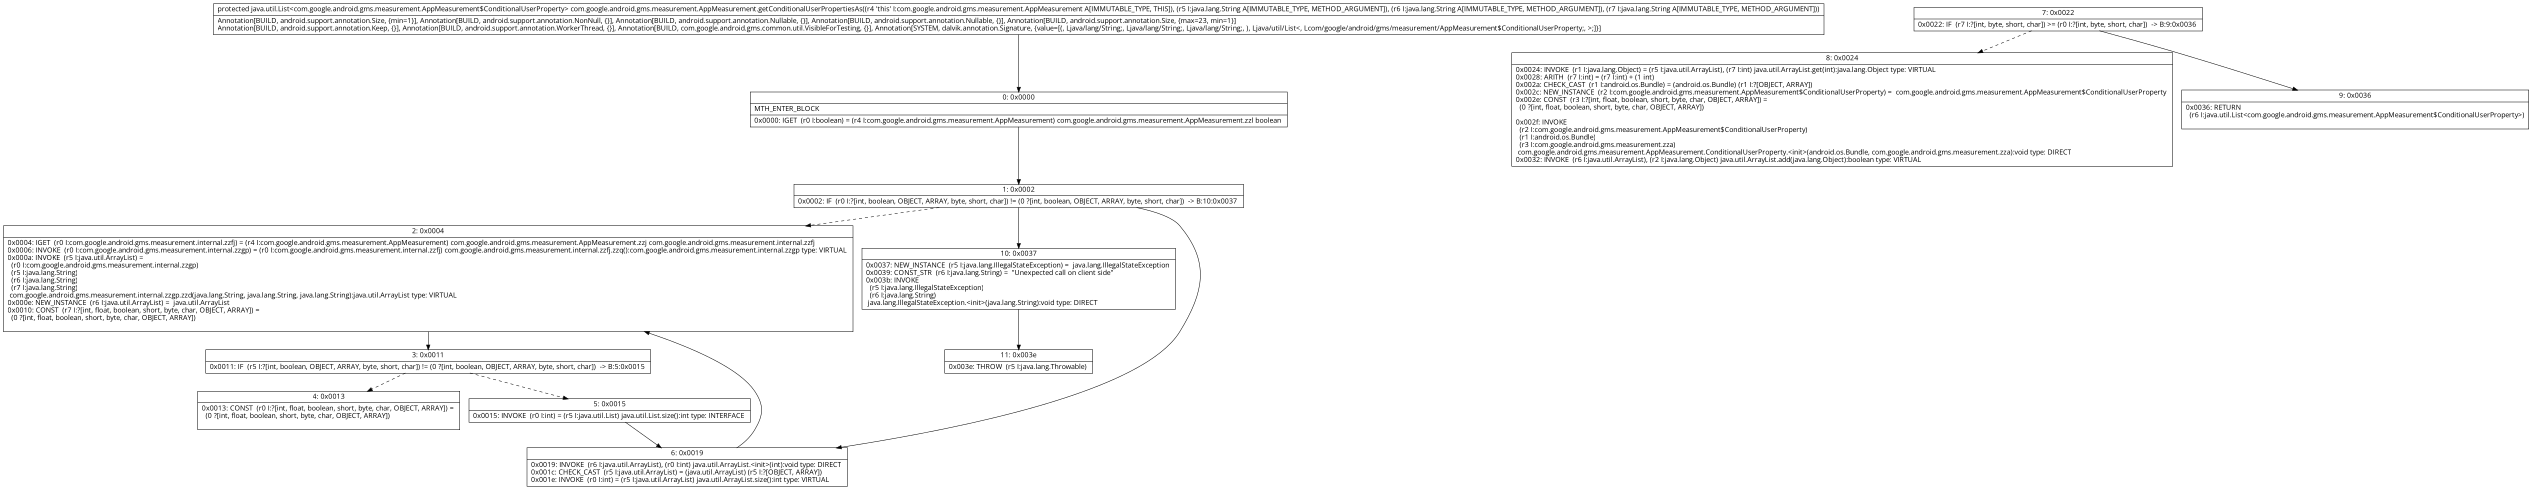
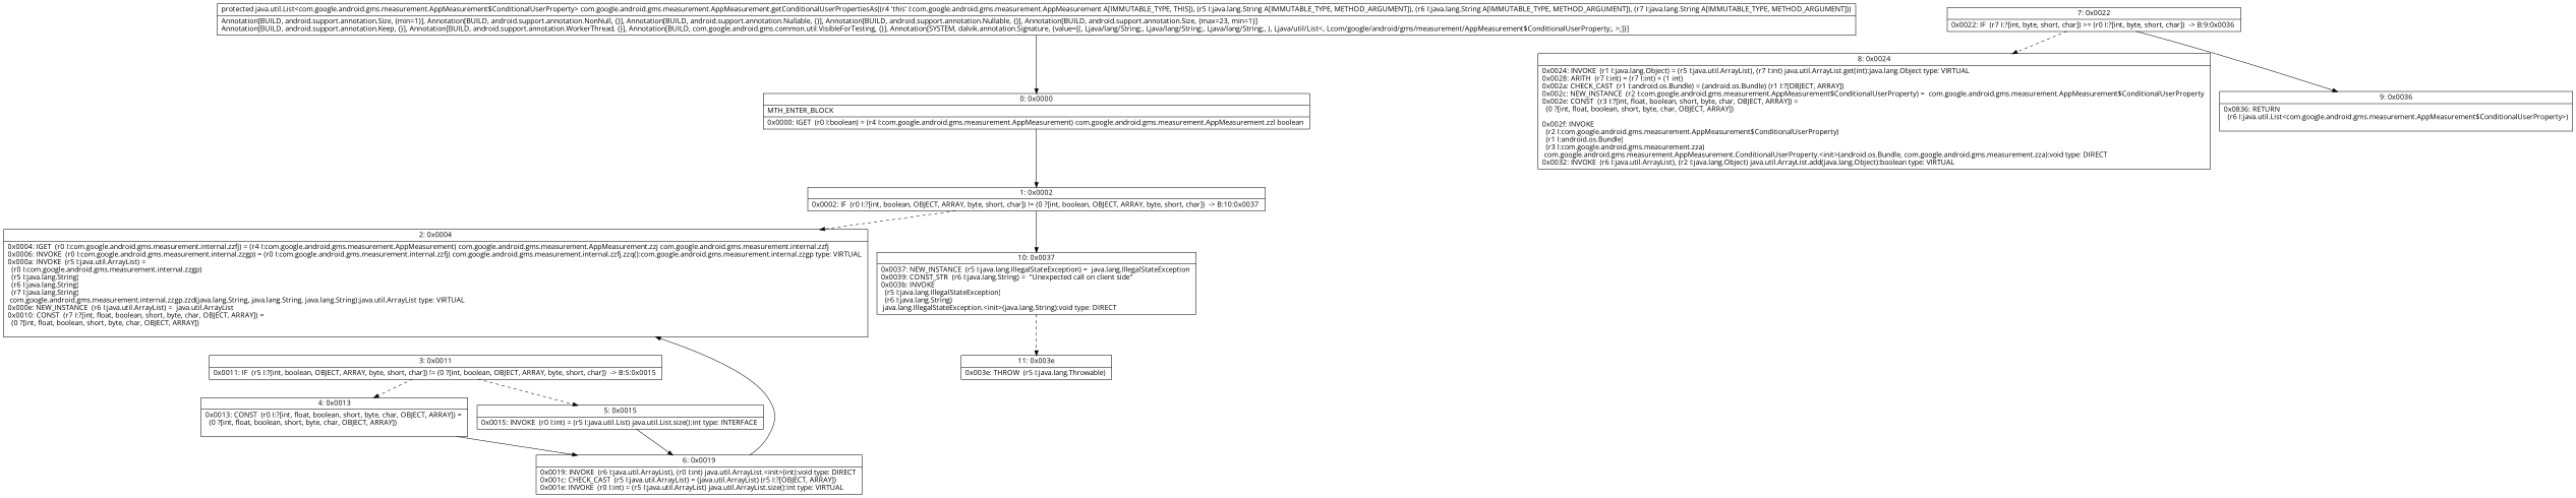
  digraph {
    fontname="Open Sans"
    node [fontname="Open Sans" shape=record]
    edge [fontname="Open Sans"]
    n1 [label="{0\:\ 0x0000|MTH_ENTER_BLOCK\l|0x0000: IGET  (r0 I:boolean) = (r4 I:com.google.android.gms.measurement.AppMeasurement) com.google.android.gms.measurement.AppMeasurement.zzl boolean \l}"]
    n2 [label="{1\:\ 0x0002|0x0002: IF  (r0 I:?[int, boolean, OBJECT, ARRAY, byte, short, char]) != (0 ?[int, boolean, OBJECT, ARRAY, byte, short, char])  \-\> B:10:0x0037 \l}"]
    n3 [label="{2\:\ 0x0004|0x0004: IGET  (r0 I:com.google.android.gms.measurement.internal.zzfj) = (r4 I:com.google.android.gms.measurement.AppMeasurement) com.google.android.gms.measurement.AppMeasurement.zzj com.google.android.gms.measurement.internal.zzfj \l0x0006: INVOKE  (r0 I:com.google.android.gms.measurement.internal.zzgp) = (r0 I:com.google.android.gms.measurement.internal.zzfj) com.google.android.gms.measurement.internal.zzfj.zzq():com.google.android.gms.measurement.internal.zzgp type: VIRTUAL \l0x000a: INVOKE  (r5 I:java.util.ArrayList) = \l  (r0 I:com.google.android.gms.measurement.internal.zzgp)\l  (r5 I:java.lang.String)\l  (r6 I:java.lang.String)\l  (r7 I:java.lang.String)\l com.google.android.gms.measurement.internal.zzgp.zzd(java.lang.String, java.lang.String, java.lang.String):java.util.ArrayList type: VIRTUAL \l0x000e: NEW_INSTANCE  (r6 I:java.util.ArrayList) =  java.util.ArrayList \l0x0010: CONST  (r7 I:?[int, float, boolean, short, byte, char, OBJECT, ARRAY]) = \l  (0 ?[int, float, boolean, short, byte, char, OBJECT, ARRAY])\l \l}"]
    n4 [label="{10\:\ 0x0037|0x0037: NEW_INSTANCE  (r5 I:java.lang.IllegalStateException) =  java.lang.IllegalStateException \l0x0039: CONST_STR  (r6 I:java.lang.String) =  \"Unexpected call on client side\" \l0x003b: INVOKE  \l  (r5 I:java.lang.IllegalStateException)\l  (r6 I:java.lang.String)\l java.lang.IllegalStateException.\<init\>(java.lang.String):void type: DIRECT \l}"]
    n5 [label="{3\:\ 0x0011|0x0011: IF  (r5 I:?[int, boolean, OBJECT, ARRAY, byte, short, char]) != (0 ?[int, boolean, OBJECT, ARRAY, byte, short, char])  \-\> B:5:0x0015 \l}"]
    n6 [label="{11\:\ 0x003e|0x003e: THROW  (r5 I:java.lang.Throwable) \l}"]
    n7 [label="{4\:\ 0x0013|0x0013: CONST  (r0 I:?[int, float, boolean, short, byte, char, OBJECT, ARRAY]) = \l  (0 ?[int, float, boolean, short, byte, char, OBJECT, ARRAY])\l \l}"]
    n8 [label="{5\:\ 0x0015|0x0015: INVOKE  (r0 I:int) = (r5 I:java.util.List) java.util.List.size():int type: INTERFACE \l}"]
    n9 [label="{6\:\ 0x0019|0x0019: INVOKE  (r6 I:java.util.ArrayList), (r0 I:int) java.util.ArrayList.\<init\>(int):void type: DIRECT \l0x001c: CHECK_CAST  (r5 I:java.util.ArrayList) = (java.util.ArrayList) (r5 I:?[OBJECT, ARRAY]) \l0x001e: INVOKE  (r0 I:int) = (r5 I:java.util.ArrayList) java.util.ArrayList.size():int type: VIRTUAL \l}"]
    n10 [label="{7\:\ 0x0022|0x0022: IF  (r7 I:?[int, byte, short, char]) \>= (r0 I:?[int, byte, short, char])  \-\> B:9:0x0036 \l}"]
    n11 [label="{8\:\ 0x0024|0x0024: INVOKE  (r1 I:java.lang.Object) = (r5 I:java.util.ArrayList), (r7 I:int) java.util.ArrayList.get(int):java.lang.Object type: VIRTUAL \l0x0028: ARITH  (r7 I:int) = (r7 I:int) + (1 int) \l0x002a: CHECK_CAST  (r1 I:android.os.Bundle) = (android.os.Bundle) (r1 I:?[OBJECT, ARRAY]) \l0x002c: NEW_INSTANCE  (r2 I:com.google.android.gms.measurement.AppMeasurement$ConditionalUserProperty) =  com.google.android.gms.measurement.AppMeasurement$ConditionalUserProperty \l0x002e: CONST  (r3 I:?[int, float, boolean, short, byte, char, OBJECT, ARRAY]) = \l  (0 ?[int, float, boolean, short, byte, char, OBJECT, ARRAY])\l \l0x002f: INVOKE  \l  (r2 I:com.google.android.gms.measurement.AppMeasurement$ConditionalUserProperty)\l  (r1 I:android.os.Bundle)\l  (r3 I:com.google.android.gms.measurement.zza)\l com.google.android.gms.measurement.AppMeasurement.ConditionalUserProperty.\<init\>(android.os.Bundle, com.google.android.gms.measurement.zza):void type: DIRECT \l0x0032: INVOKE  (r6 I:java.util.ArrayList), (r2 I:java.lang.Object) java.util.ArrayList.add(java.lang.Object):boolean type: VIRTUAL \l}"]
-   n12 [label="{9\:\ 0x0036|0x0036: RETURN  \l  (r6 I:java.util.List\<com.google.android.gms.measurement.AppMeasurement$ConditionalUserProperty\>)\l \l}"]
+   n12 [label="{9\:\ 0x0036|0x0836: RETURN  \l  (r6 I:java.util.List\<com.google.android.gms.measurement.AppMeasurement$ConditionalUserProperty\>)\l \l}"]
    n13 [label="{protected java.util.List\<com.google.android.gms.measurement.AppMeasurement$ConditionalUserProperty\> com.google.android.gms.measurement.AppMeasurement.getConditionalUserPropertiesAs((r4 'this' I:com.google.android.gms.measurement.AppMeasurement A[IMMUTABLE_TYPE, THIS]), (r5 I:java.lang.String A[IMMUTABLE_TYPE, METHOD_ARGUMENT]), (r6 I:java.lang.String A[IMMUTABLE_TYPE, METHOD_ARGUMENT]), (r7 I:java.lang.String A[IMMUTABLE_TYPE, METHOD_ARGUMENT]))  | Annotation[BUILD, android.support.annotation.Size, \{min=1\}], Annotation[BUILD, android.support.annotation.NonNull, \{\}], Annotation[BUILD, android.support.annotation.Nullable, \{\}], Annotation[BUILD, android.support.annotation.Nullable, \{\}], Annotation[BUILD, android.support.annotation.Size, \{max=23, min=1\}]\lAnnotation[BUILD, android.support.annotation.Keep, \{\}], Annotation[BUILD, android.support.annotation.WorkerThread, \{\}], Annotation[BUILD, com.google.android.gms.common.util.VisibleForTesting, \{\}], Annotation[SYSTEM, dalvik.annotation.Signature, \{value=[(, Ljava\/lang\/String;, Ljava\/lang\/String;, Ljava\/lang\/String;, ), Ljava\/util\/List\<, Lcom\/google\/android\/gms\/measurement\/AppMeasurement$ConditionalUserProperty;, \>;]\}]\l}"]
    n1 -> n2
    n2 -> n3 [style=dashed]
    n2 -> n4
-   n3 -> n5
-   n4 -> n6
+   n4 -> n6 [style=dashed]
    n5 -> n7 [style=dashed]
    n5 -> n8 [style=dashed]
-   n2 -> n9
+   n7 -> n9
    n8 -> n9
    n9 -> n3
    n10 -> n11 [style=dashed]
    n10 -> n12
    n13 -> n1
  }
